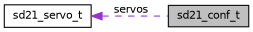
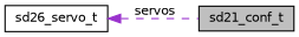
  digraph {
    rankdir=LR
    node [color=black fontname=Helvetica fontsize=10 shape=record]
    n1 [fillcolor=grey75 fontcolor=black height=0.2 label=sd21_conf_t style=filled width=0.4]
-   n2 [height=0.2 label=sd21_servo_t width=0.4]
+   n2 [height=0.2 label=sd26_servo_t width=0.4]
    n2 -> n1 [color=darkorchid3 dir=back fontname=Helvetica fontsize=10 label=" servos" labelfontname=Helvetica labelfontsize=10 style=dashed]
  }
